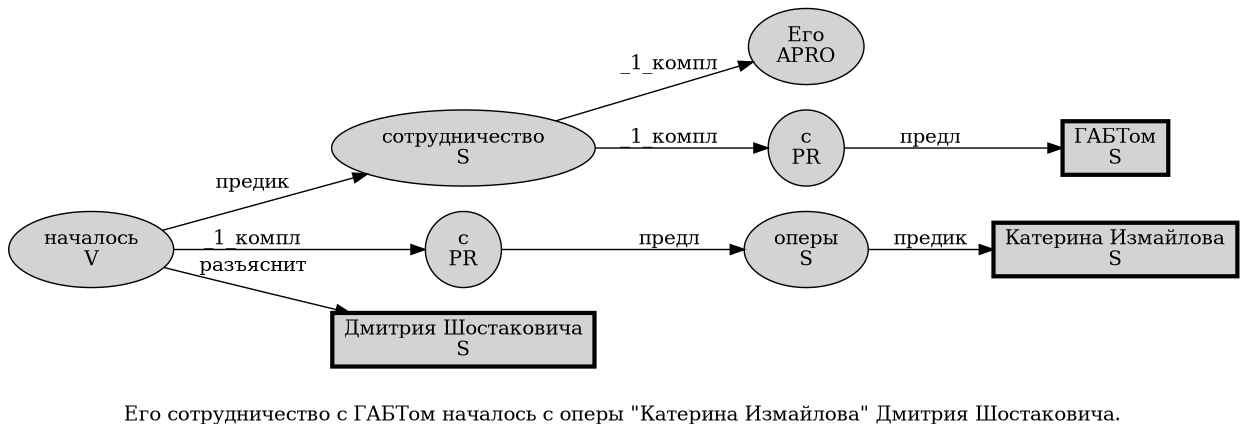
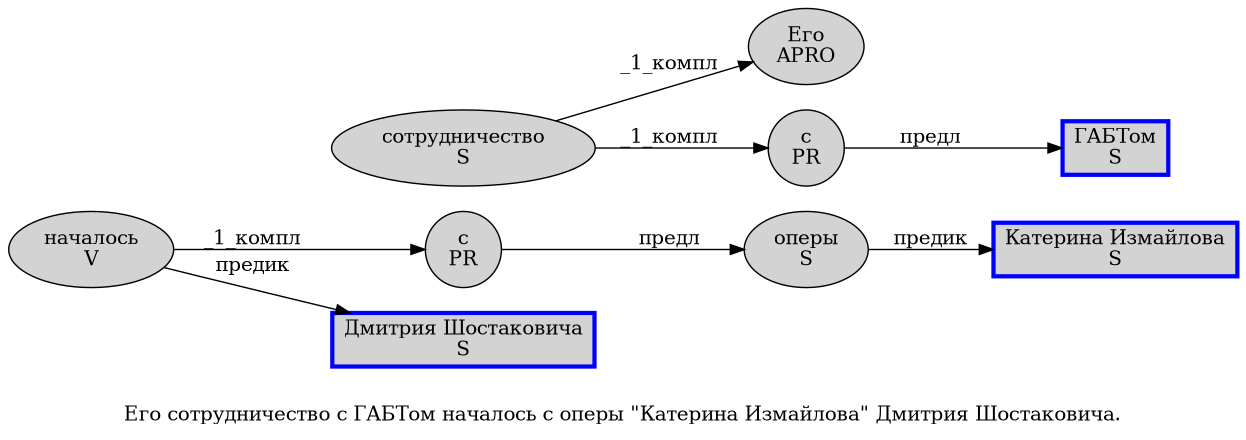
  digraph {
    label="Его сотрудничество с ГАБТом началось с оперы \"Катерина Измайлова\" Дмитрия Шостаковича."
    rankdir=LR
    node [fillcolor=lightgray penwidth=1 shape=ellipse style=filled]
    n1 [label="Его\nAPRO"]
    n2 [label="сотрудничество\nS"]
    n3 [label="с\nPR"]
-   n4 [color=black label="ГАБТом\nS" penwidth=3 shape=box]
+   n4 [color=blue label="ГАБТом\nS" penwidth=3 shape=box]
    n5 [label="началось\nV"]
    n6 [label="с\nPR"]
-   n7 [color=black label="Дмитрия Шостаковича\nS" penwidth=3 shape=box]
+   n7 [color=blue label="Дмитрия Шостаковича\nS" penwidth=3 shape=box]
    n8 [label="оперы\nS"]
-   n9 [color=black label="Катерина Измайлова\nS" penwidth=3 shape=box]
+   n9 [color=blue label="Катерина Измайлова\nS" penwidth=3 shape=box]
    n2 -> n1 [label="_1_компл"]
    n2 -> n3 [label="_1_компл"]
    n3 -> n4 [label="предл"]
-   n5 -> n2 [label="предик"]
    n5 -> n6 [label="_1_компл"]
-   n5 -> n7 [label="разъяснит"]
+   n5 -> n7 [label="предик"]
    n6 -> n8 [label="предл"]
    n8 -> n9 [label="предик"]
  }
